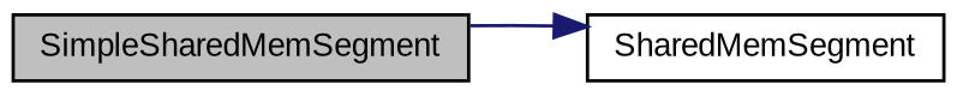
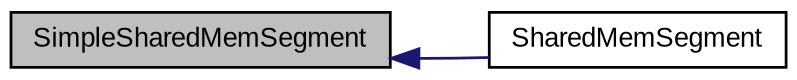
  digraph {
    rankdir=LR
    fontname="Liberation Sans"
    node [color=black fontname="Liberation Sans" fontsize=10 shape=record style=filled]
    n1 [fillcolor=grey75 fontcolor=black height=0.2 label=SimpleSharedMemSegment width=0.4]
    n2 [fillcolor=white height=0.2 label=SharedMemSegment width=0.4]
-   n2 -> n1 [color=midnightblue dir=back fontname="Liberation Sans" fontsize=10 labelfontname=Helvetica labelfontsize=10 style=solid]
+   n1 -> n2 [color=midnightblue dir=back fontname="Liberation Sans" fontsize=10 labelfontname=Helvetica labelfontsize=10 style=solid]
  }
